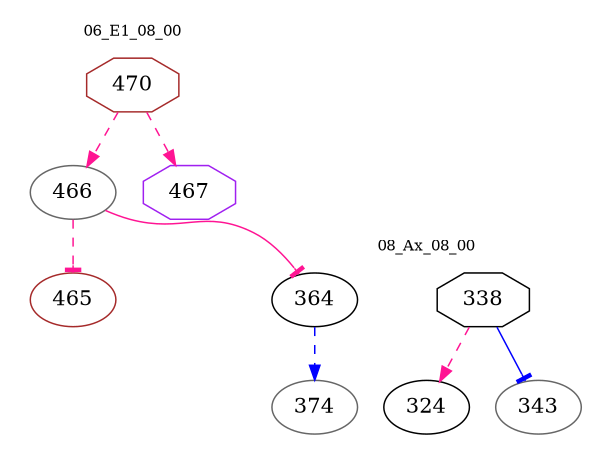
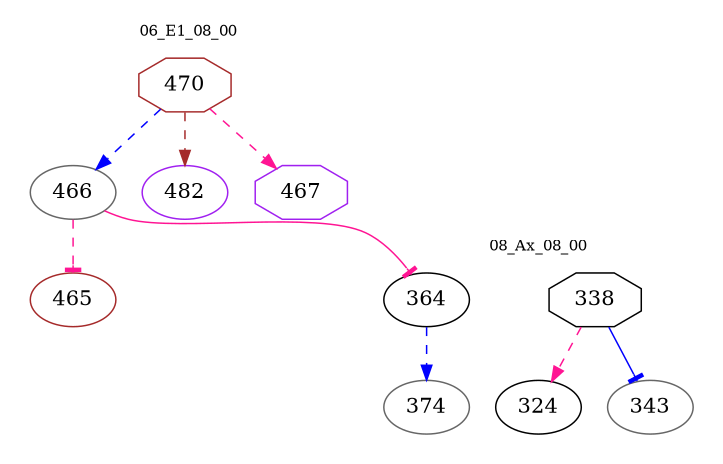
  digraph {
    node [color=black shape=ellipse]
    edge [arrowhead=normal color=deeppink style=dashed]
    n1 [label=338 shape=octagon]
    n2 [label=324]
    n3 [color=gray40 label=343]
    n4 [label=364]
    n5 [color=gray40 label=374]
    n6 [color=brown label=470 shape=octagon]
    n7 [color=gray40 label=466]
+   n8 [color=purple label=482]
    n9 [color=purple label=467 shape=octagon]
    n10 [color=brown label=465]
    subgraph cluster_1 {
      color=white
      fontsize=10
      label="08_Ax_08_00"
      n1
      n2
      n3
      n4
      n5
    }
    subgraph cluster_2 {
      color=white
      fontsize=10
      label="06_E1_08_00"
      n6
      n7
+     n8
      n9
      n10
    }
    n1 -> n2
    n1 -> n3 [arrowhead=tee color=blue style=solid]
    n4 -> n5 [color=blue]
-   n6 -> n7
+   n6 -> n7 [color=blue]
+   n6 -> n8 [color=brown]
    n6 -> n9
    n7 -> n4 [arrowhead=tee style=solid]
    n7 -> n10 [arrowhead=tee]
  }
